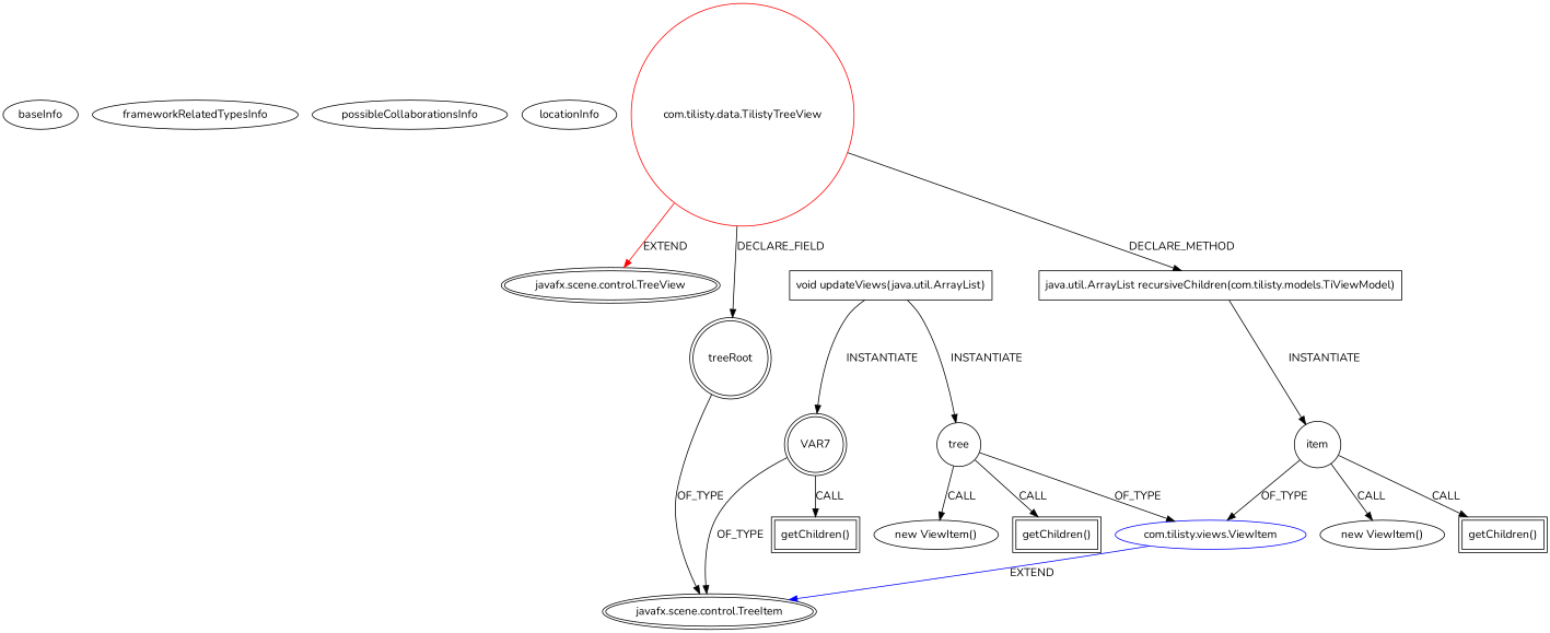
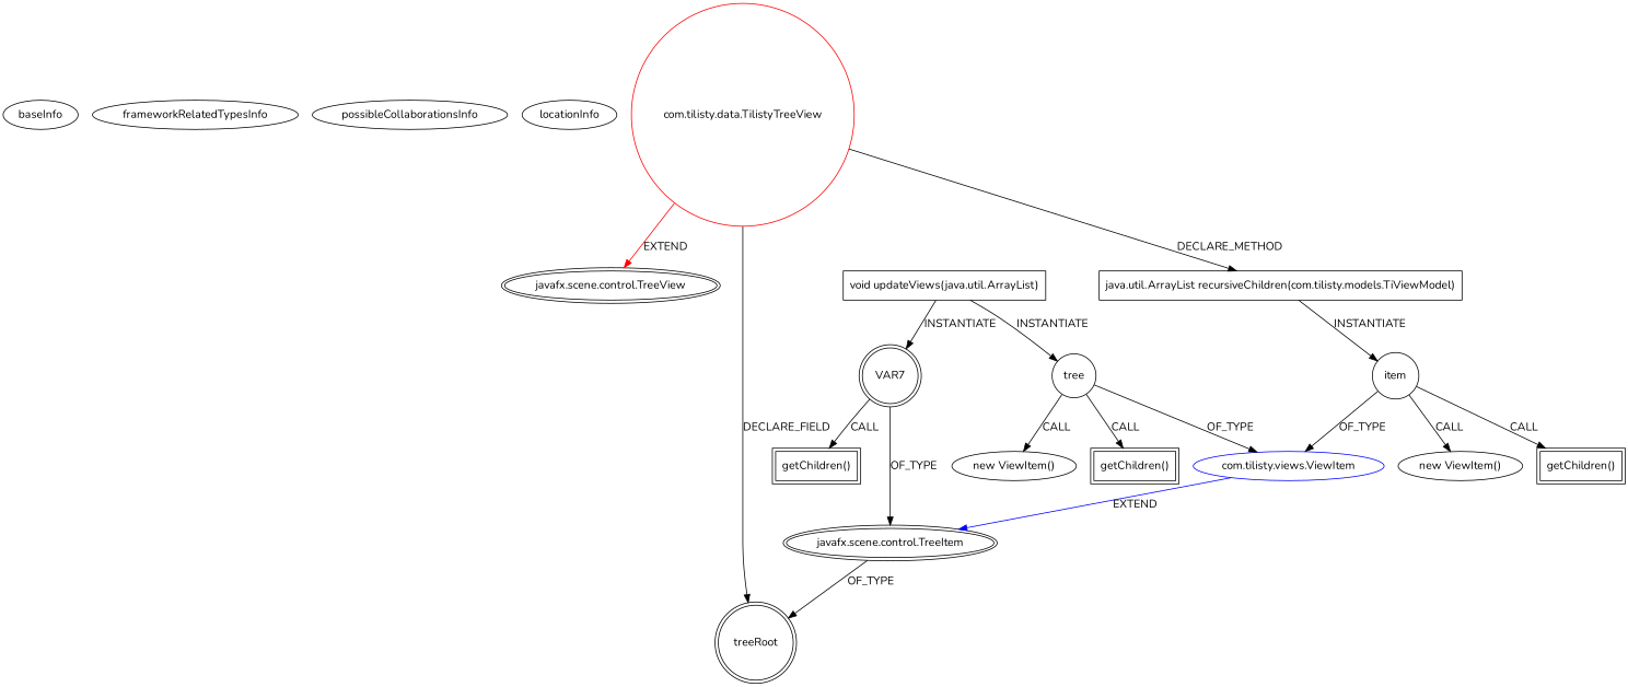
  digraph {
    fontname=Nunito
    node [fontname=Nunito isFrameworkType=false]
    edge [fontname=Nunito]
    baseInfo [category=extension_graph graphId=3405 isAnonymous=false possibleRelation=true isFrameworkType=""]
    frameworkRelatedTypesInfo [0="javafx.scene.control.TreeView" isFrameworkType=""]
    possibleCollaborationsInfo [0="3405~CLIENT_METHOD_DECLARATION-INSTANTIATION-CLIENT_METHOD_DECLARATION-INSTANTIATION-~javafx.scene.control.TreeView ~javafx.scene.control.TreeItem ~false~false" isFrameworkType=""]
    locationInfo [contextSignature=TilistyTreeView filePath="/jsnsimpson-tilisty/tilisty-master/src/com/tilisty/data/TilistyTreeView.java" graphId=3405 projectName="jsnsimpson-tilisty" isFrameworkType=""]
    n5 [color=red label="com.tilisty.data.TilistyTreeView" shape=circle vertexType=ROOT_CLIENT_CLASS_DECLARATION]
    n6 [isFrameworkType=true label="javafx.scene.control.TreeView" peripheries=2 vertexType=FRAMEWORK_CLASS_TYPE]
    n7 [isFrameworkType=true label=treeRoot peripheries=2 shape=circle vertexType=FIELD_DECLARATION]
    n8 [label="java.util.ArrayList recursiveChildren(com.tilisty.models.TiViewModel)" shape=box vertexType=CLIENT_METHOD_DECLARATION]
    n9 [isFrameworkType=true label="javafx.scene.control.TreeItem" peripheries=2 vertexType=FRAMEWORK_CLASS_TYPE]
    n10 [label="void updateViews(java.util.ArrayList)" shape=box vertexType=CLIENT_METHOD_DECLARATION]
    n11 [label=tree shape=circle vertexType=VARIABLE_EXPRESION]
    n12 [isFrameworkType=true label=VAR7 peripheries=2 shape=circle vertexType=VARIABLE_EXPRESION]
    n13 [label=item shape=circle vertexType=VARIABLE_EXPRESION]
    n14 [color=blue label="com.tilisty.views.ViewItem" vertexType=REFERENCE_CLIENT_CLASS_DECLARATION]
    n15 [label="new ViewItem()" vertexType=CONSTRUCTOR_CALL]
    n16 [isFrameworkType=true label="getChildren()" peripheries=2 shape=box vertexType=INSIDE_CALL]
    n17 [isFrameworkType=true label="getChildren()" peripheries=2 shape=box vertexType=INSIDE_CALL]
    n18 [label="new ViewItem()" vertexType=CONSTRUCTOR_CALL]
    n19 [isFrameworkType=true label="getChildren()" peripheries=2 shape=box vertexType=INSIDE_CALL]
    n5 -> n6 [color=red label=EXTEND]
    n5 -> n7 [label=DECLARE_FIELD]
    n5 -> n8 [label=DECLARE_METHOD]
-   n7 -> n9 [label=OF_TYPE]
+   n9 -> n7 [label=OF_TYPE]
    n8 -> n13 [label=INSTANTIATE]
    n10 -> n11 [label=INSTANTIATE]
    n10 -> n12 [label=INSTANTIATE]
    n11 -> n14 [label=OF_TYPE]
    n11 -> n15 [label=CALL]
    n11 -> n16 [label=CALL]
    n12 -> n9 [label=OF_TYPE]
    n12 -> n17 [label=CALL]
    n13 -> n14 [label=OF_TYPE]
    n13 -> n18 [label=CALL]
    n13 -> n19 [label=CALL]
    n14 -> n9 [color=blue label=EXTEND]
  }
